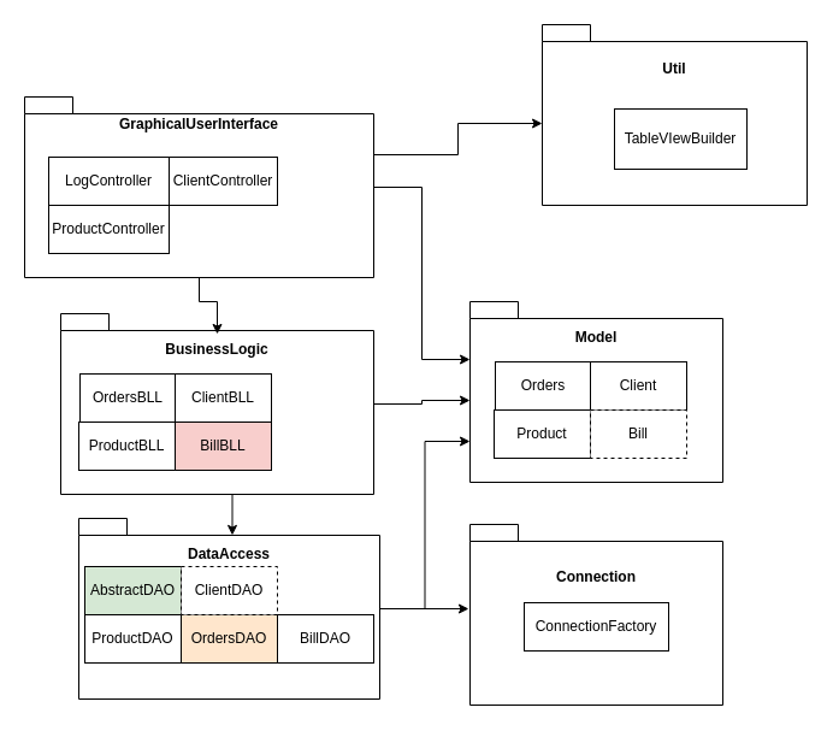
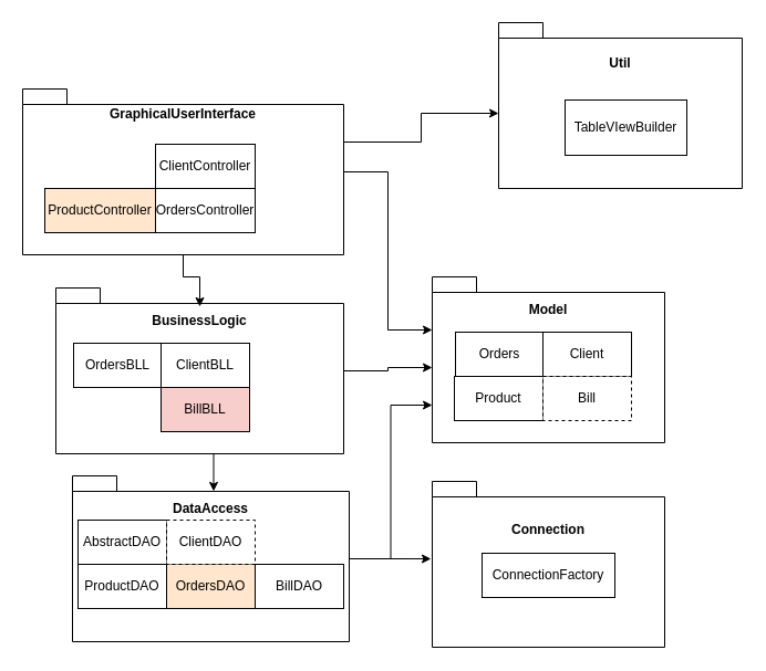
  <mxCell id="0" />
  <mxCell id="1" parent="0" />
  <mxCell id="2" value="&lt;div&gt;BusinessLogic&lt;/div&gt;&lt;div&gt;&lt;br&gt;&lt;/div&gt;&lt;div&gt;&lt;br&gt;&lt;/div&gt;&lt;div&gt;&lt;br&gt;&lt;/div&gt;&lt;div&gt;&lt;br&gt;&lt;/div&gt;&lt;div&gt;&lt;br&gt;&lt;/div&gt;&lt;div&gt;&lt;br&gt;&lt;/div&gt;&lt;div&gt;&lt;br&gt;&lt;/div&gt;" style="shape=folder;fontStyle=1;spacingTop=10;tabWidth=40;tabHeight=14;tabPosition=left;html=1;whiteSpace=wrap;" vertex="1" parent="1"><mxGeometry x="50" y="260" width="260" height="150" as="geometry" /></mxCell>
  <mxCell id="3" value="&lt;div&gt;DataAccess&lt;/div&gt;&lt;div&gt;&lt;br&gt;&lt;/div&gt;&lt;div&gt;&lt;br&gt;&lt;/div&gt;&lt;div&gt;&lt;br&gt;&lt;/div&gt;&lt;div&gt;&lt;br&gt;&lt;/div&gt;&lt;div&gt;&lt;br&gt;&lt;/div&gt;&lt;div&gt;&lt;br&gt;&lt;/div&gt;&lt;div&gt;&lt;br&gt;&lt;/div&gt;" style="shape=folder;fontStyle=1;spacingTop=10;tabWidth=40;tabHeight=14;tabPosition=left;html=1;whiteSpace=wrap;" vertex="1" parent="1"><mxGeometry x="65" y="430" width="250" height="150" as="geometry" /></mxCell>
  <mxCell id="4" value="&lt;div&gt;Connection&lt;/div&gt;&lt;div&gt;&lt;br&gt;&lt;/div&gt;&lt;div&gt;&lt;br&gt;&lt;/div&gt;&lt;div&gt;&lt;br&gt;&lt;/div&gt;&lt;div&gt;&lt;br&gt;&lt;/div&gt;&lt;div&gt;&lt;br&gt;&lt;/div&gt;" style="shape=folder;fontStyle=1;spacingTop=10;tabWidth=40;tabHeight=14;tabPosition=left;html=1;whiteSpace=wrap;" vertex="1" parent="1"><mxGeometry x="390" y="435" width="210" height="150" as="geometry" /></mxCell>
  <mxCell id="5" value="&lt;div&gt;Model&lt;/div&gt;&lt;div&gt;&lt;br&gt;&lt;/div&gt;&lt;div&gt;&lt;br&gt;&lt;/div&gt;&lt;div&gt;&lt;br&gt;&lt;/div&gt;&lt;div&gt;&lt;br&gt;&lt;/div&gt;&lt;div&gt;&lt;br&gt;&lt;/div&gt;&lt;div&gt;&lt;br&gt;&lt;/div&gt;&lt;div&gt;&lt;br&gt;&lt;/div&gt;" style="shape=folder;fontStyle=1;spacingTop=10;tabWidth=40;tabHeight=14;tabPosition=left;html=1;whiteSpace=wrap;" vertex="1" parent="1"><mxGeometry x="390" y="250" width="210" height="150" as="geometry" /></mxCell>
  <mxCell id="6" value="&lt;div&gt;GraphicalUserInterface&lt;/div&gt;&lt;div&gt;&lt;br&gt;&lt;/div&gt;&lt;div&gt;&lt;br&gt;&lt;/div&gt;&lt;div&gt;&lt;br&gt;&lt;/div&gt;&lt;div&gt;&lt;br&gt;&lt;/div&gt;&lt;div&gt;&lt;br&gt;&lt;/div&gt;&lt;div&gt;&lt;br&gt;&lt;/div&gt;&lt;div&gt;&lt;br&gt;&lt;/div&gt;&lt;div&gt;&lt;br&gt;&lt;/div&gt;" style="shape=folder;fontStyle=1;spacingTop=10;tabWidth=40;tabHeight=14;tabPosition=left;html=1;whiteSpace=wrap;" vertex="1" parent="1"><mxGeometry x="20" y="80" width="290" height="150" as="geometry" /></mxCell>
  <mxCell id="7" style="edgeStyle=orthogonalEdgeStyle;rounded=0;orthogonalLoop=1;jettySize=auto;html=1;entryX=-0.005;entryY=0.467;entryDx=0;entryDy=0;entryPerimeter=0;" edge="1" parent="1" source="3" target="4"><mxGeometry relative="1" as="geometry" /></mxCell>
  <mxCell id="8" style="edgeStyle=orthogonalEdgeStyle;rounded=0;orthogonalLoop=1;jettySize=auto;html=1;entryX=0;entryY=0;entryDx=0;entryDy=116;entryPerimeter=0;" edge="1" parent="1" source="3" target="5"><mxGeometry relative="1" as="geometry" /></mxCell>
  <mxCell id="9" style="edgeStyle=orthogonalEdgeStyle;rounded=0;orthogonalLoop=1;jettySize=auto;html=1;exitX=0.5;exitY=1;exitDx=0;exitDy=0;exitPerimeter=0;entryX=0.51;entryY=0.093;entryDx=0;entryDy=0;entryPerimeter=0;" edge="1" parent="1" source="2" target="3"><mxGeometry relative="1" as="geometry" /></mxCell>
  <mxCell id="10" style="edgeStyle=orthogonalEdgeStyle;rounded=0;orthogonalLoop=1;jettySize=auto;html=1;entryX=0.5;entryY=0.113;entryDx=0;entryDy=0;entryPerimeter=0;" edge="1" parent="1" source="6" target="2"><mxGeometry relative="1" as="geometry" /></mxCell>
  <mxCell id="11" style="edgeStyle=orthogonalEdgeStyle;rounded=0;orthogonalLoop=1;jettySize=auto;html=1;entryX=0;entryY=0;entryDx=0;entryDy=82;entryPerimeter=0;" edge="1" parent="1" source="2" target="5"><mxGeometry relative="1" as="geometry" /></mxCell>
  <mxCell id="12" style="edgeStyle=orthogonalEdgeStyle;rounded=0;orthogonalLoop=1;jettySize=auto;html=1;entryX=0;entryY=0;entryDx=0;entryDy=48;entryPerimeter=0;" edge="1" parent="1" source="6" target="5"><mxGeometry relative="1" as="geometry" /></mxCell>
- <mxCell id="13" value="AbstractDAO" style="html=1;whiteSpace=wrap;fillColor=#d5e8d4;" vertex="1" parent="1"><mxGeometry x="70" y="470" width="80" height="40" as="geometry" /></mxCell>
+ <mxCell id="13" value="AbstractDAO" style="html=1;whiteSpace=wrap;" vertex="1" parent="1"><mxGeometry x="70" y="470" width="80" height="40" as="geometry" /></mxCell>
  <mxCell id="14" value="OrdersDAO" style="html=1;whiteSpace=wrap;fillColor=#ffe6cc;" vertex="1" parent="1"><mxGeometry x="150" y="510" width="80" height="40" as="geometry" /></mxCell>
  <mxCell id="15" value="ProductDAO" style="html=1;whiteSpace=wrap;" vertex="1" parent="1"><mxGeometry x="70" y="510" width="80" height="40" as="geometry" /></mxCell>
  <mxCell id="16" value="ClientDAO" style="html=1;whiteSpace=wrap;dashed=1;" vertex="1" parent="1"><mxGeometry x="150" y="470" width="80" height="40" as="geometry" /></mxCell>
  <mxCell id="17" value="&lt;div&gt;BillDAO&lt;/div&gt;" style="html=1;whiteSpace=wrap;" vertex="1" parent="1"><mxGeometry x="230" y="510" width="80" height="40" as="geometry" /></mxCell>
- <mxCell id="18" value="ProductBLL" style="html=1;whiteSpace=wrap;" vertex="1" parent="1"><mxGeometry x="65" y="350" width="80" height="40" as="geometry" /></mxCell>
  <mxCell id="19" value="&lt;div&gt;OrdersBLL&lt;/div&gt;" style="html=1;whiteSpace=wrap;" vertex="1" parent="1"><mxGeometry x="66" y="310" width="80" height="40" as="geometry" /></mxCell>
  <mxCell id="20" value="&lt;div&gt;ClientBLL&lt;/div&gt;" style="html=1;whiteSpace=wrap;" vertex="1" parent="1"><mxGeometry x="145" y="310" width="80" height="40" as="geometry" /></mxCell>
  <mxCell id="21" value="BillBLL" style="html=1;whiteSpace=wrap;fillColor=#f8cecc;" vertex="1" parent="1"><mxGeometry x="145" y="350" width="80" height="40" as="geometry" /></mxCell>
- <mxCell id="22" value="&lt;div&gt;LogController&lt;/div&gt;" style="html=1;whiteSpace=wrap;" vertex="1" parent="1"><mxGeometry x="40" y="130" width="100" height="40" as="geometry" /></mxCell>
  <mxCell id="23" value="&lt;div&gt;ClientController&lt;/div&gt;" style="html=1;whiteSpace=wrap;" vertex="1" parent="1"><mxGeometry x="140" y="130" width="90" height="40" as="geometry" /></mxCell>
- <mxCell id="24" value="ProductController" style="html=1;whiteSpace=wrap;" vertex="1" parent="1"><mxGeometry x="40" y="170" width="100" height="40" as="geometry" /></mxCell>
+ <mxCell id="24" value="ProductController" style="html=1;whiteSpace=wrap;fillColor=#ffe6cc;" vertex="1" parent="1"><mxGeometry x="40" y="170" width="100" height="40" as="geometry" /></mxCell>
+ <mxCell id="25" value="OrdersController" style="html=1;whiteSpace=wrap;" vertex="1" parent="1"><mxGeometry x="140" y="170" width="90" height="40" as="geometry" /></mxCell>
  <mxCell id="26" value="&lt;div&gt;Orders&lt;/div&gt;" style="html=1;whiteSpace=wrap;" vertex="1" parent="1"><mxGeometry x="411" y="300" width="80" height="40" as="geometry" /></mxCell>
  <mxCell id="27" value="&lt;div&gt;Client&lt;/div&gt;" style="html=1;whiteSpace=wrap;" vertex="1" parent="1"><mxGeometry x="490" y="300" width="80" height="40" as="geometry" /></mxCell>
  <mxCell id="28" value="Product" style="html=1;whiteSpace=wrap;" vertex="1" parent="1"><mxGeometry x="410" y="340" width="80" height="40" as="geometry" /></mxCell>
  <mxCell id="29" value="Bill" style="html=1;whiteSpace=wrap;dashed=1;" vertex="1" parent="1"><mxGeometry x="490" y="340" width="80" height="40" as="geometry" /></mxCell>
  <mxCell id="30" value="ConnectionFactory" style="html=1;whiteSpace=wrap;" vertex="1" parent="1"><mxGeometry x="435" y="500" width="120" height="40" as="geometry" /></mxCell>
  <mxCell id="31" value="&lt;div&gt;Util&lt;/div&gt;&lt;div&gt;&lt;br&gt;&lt;/div&gt;&lt;div&gt;&lt;br&gt;&lt;/div&gt;&lt;div&gt;&lt;br&gt;&lt;/div&gt;&lt;div&gt;&lt;br&gt;&lt;/div&gt;&lt;div&gt;&lt;br&gt;&lt;/div&gt;&lt;div&gt;&lt;br&gt;&lt;/div&gt;" style="shape=folder;fontStyle=1;spacingTop=10;tabWidth=40;tabHeight=14;tabPosition=left;html=1;whiteSpace=wrap;" vertex="1" parent="1"><mxGeometry x="450" y="20" width="220" height="150" as="geometry" /></mxCell>
  <mxCell id="32" value="TableVIewBuilder" style="html=1;whiteSpace=wrap;" vertex="1" parent="1"><mxGeometry x="510" y="90" width="110" height="50" as="geometry" /></mxCell>
  <mxCell id="33" style="edgeStyle=orthogonalEdgeStyle;rounded=0;orthogonalLoop=1;jettySize=auto;html=1;exitX=0;exitY=0;exitDx=290;exitDy=48;exitPerimeter=0;entryX=0;entryY=0;entryDx=0;entryDy=82;entryPerimeter=0;" edge="1" parent="1" source="6" target="31"><mxGeometry relative="1" as="geometry" /></mxCell>
